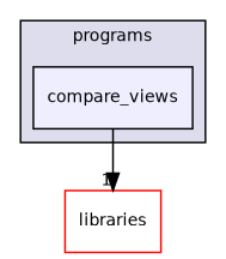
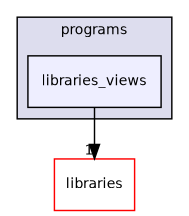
  digraph {
    compound=true
    node [fontname=Helvetica fontsize=10 shape=box style=filled]
-   n1 [fillcolor="#eeeeff" label=compare_views pencolor=black]
+   n1 [fillcolor="#eeeeff" label=libraries_views pencolor=black]
    n2 [color=red fillcolor=white label=libraries]
    subgraph cluster_1 {
      bgcolor="#ddddee"
      fontname=Helvetica
      fontsize=10
      label=programs
      pencolor=black
      n1
    }
    n1 -> n2 [headlabel=1 labeldistance=1.5 labelfontname=Helvetica labelfontsize=10]
  }
